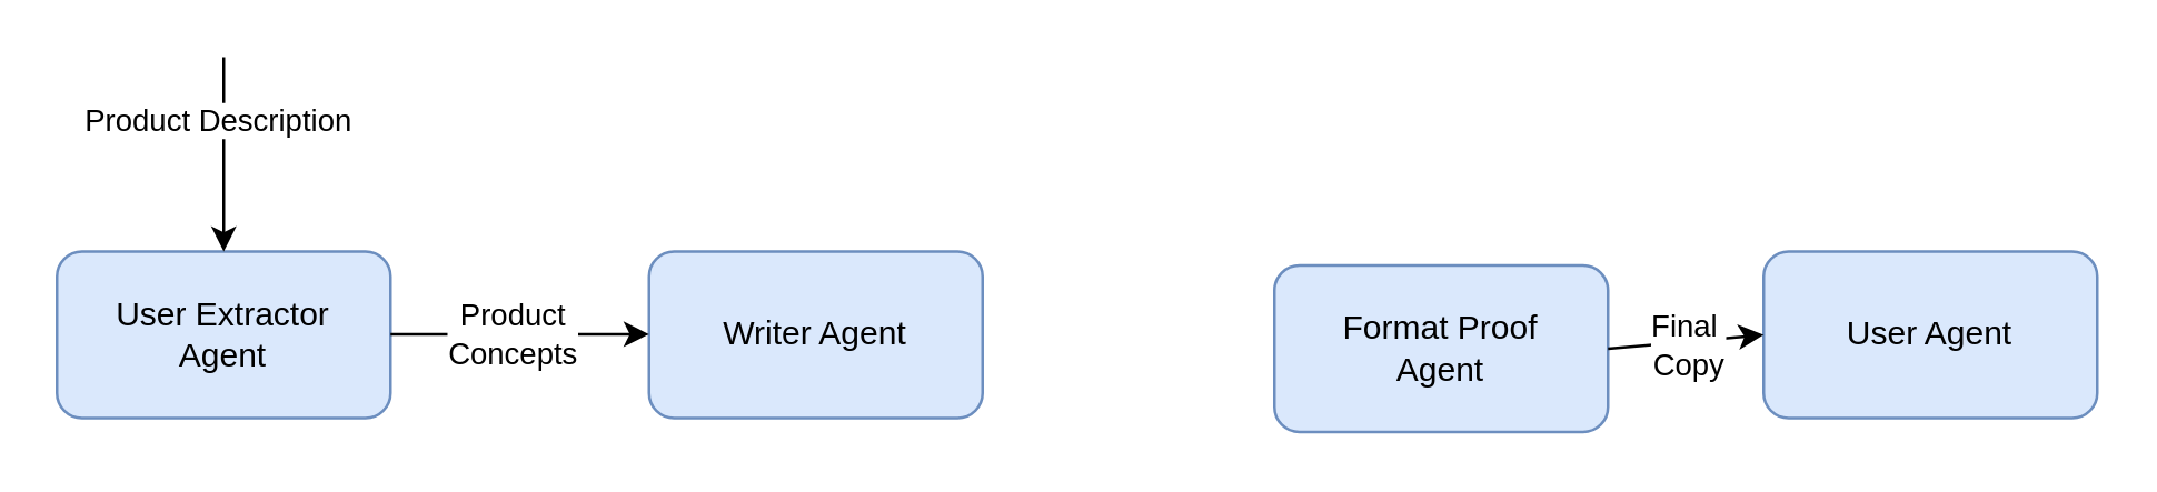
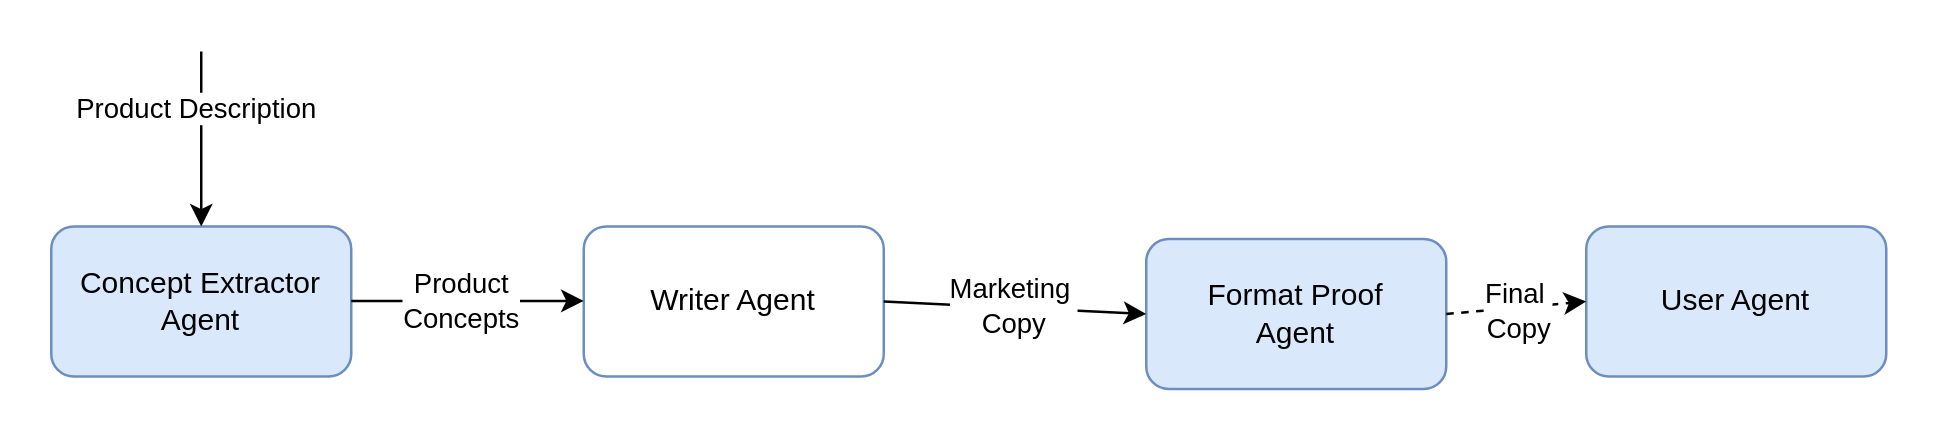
  <mxCell id="0" />
  <mxCell id="1" parent="0" />
- <mxCell id="2" value="User&amp;nbsp;&lt;span style=&quot;background-color: initial;&quot;&gt;Extractor&lt;/span&gt;&lt;div&gt;&lt;span style=&quot;background-color: initial;&quot;&gt;Agent&lt;/span&gt;&lt;/div&gt;" style="rounded=1;whiteSpace=wrap;html=1;fillColor=#dae8fc;strokeColor=#6c8ebf;" vertex="1" parent="1"><mxGeometry x="20" y="90" width="120" height="60" as="geometry" /></mxCell>
- <mxCell id="3" value="&lt;div&gt;Writer Agent&lt;/div&gt;" style="rounded=1;whiteSpace=wrap;html=1;fillColor=#dae8fc;strokeColor=#6c8ebf;" vertex="1" parent="1"><mxGeometry x="233" y="90" width="120" height="60" as="geometry" /></mxCell>
+ <mxCell id="2" value="Concept&amp;nbsp;&lt;span style=&quot;background-color: initial;&quot;&gt;Extractor&lt;/span&gt;&lt;div&gt;&lt;span style=&quot;background-color: initial;&quot;&gt;Agent&lt;/span&gt;&lt;/div&gt;" style="rounded=1;whiteSpace=wrap;html=1;fillColor=#dae8fc;strokeColor=#6c8ebf;" vertex="1" parent="1"><mxGeometry x="20" y="90" width="120" height="60" as="geometry" /></mxCell>
+ <mxCell id="3" value="&lt;div&gt;Writer Agent&lt;/div&gt;" style="rounded=1;whiteSpace=wrap;html=1;fillColor=#ffffff;strokeColor=#6c8ebf;" vertex="1" parent="1"><mxGeometry x="233" y="90" width="120" height="60" as="geometry" /></mxCell>
  <mxCell id="4" value="&lt;div&gt;Format&amp;nbsp;&lt;span style=&quot;background-color: initial;&quot;&gt;Proof&lt;/span&gt;&lt;/div&gt;&lt;div&gt;&lt;span style=&quot;background-color: initial;&quot;&gt;Agent&lt;/span&gt;&lt;/div&gt;" style="rounded=1;whiteSpace=wrap;html=1;fillColor=#dae8fc;strokeColor=#6c8ebf;" vertex="1" parent="1"><mxGeometry x="458" y="95" width="120" height="60" as="geometry" /></mxCell>
  <mxCell id="5" value="&lt;div&gt;User Agent&lt;/div&gt;" style="rounded=1;whiteSpace=wrap;html=1;fillColor=#dae8fc;strokeColor=#6c8ebf;" vertex="1" parent="1"><mxGeometry x="634" y="90" width="120" height="60" as="geometry" /></mxCell>
  <mxCell id="6" value="" style="endArrow=classic;html=1;rounded=0;exitX=1;exitY=0.5;exitDx=0;exitDy=0;entryX=0;entryY=0.5;entryDx=0;entryDy=0;" edge="1" parent="1"><mxGeometry width="50" height="50" relative="1" as="geometry"><mxPoint x="140" y="119.75" as="sourcePoint" /><mxPoint x="233" y="119.75" as="targetPoint" /></mxGeometry></mxCell>
  <mxCell id="7" value="Product&lt;div&gt;Concepts&lt;/div&gt;" style="edgeLabel;html=1;align=center;verticalAlign=middle;resizable=0;points=[];" vertex="1" connectable="0" parent="6"><mxGeometry x="0.183" y="1" relative="1" as="geometry"><mxPoint x="-12" y="1" as="offset" /></mxGeometry></mxCell>
- <mxCell id="10" value="" style="endArrow=classic;html=1;rounded=0;entryX=0;entryY=0.5;entryDx=0;entryDy=0;exitX=1;exitY=0.5;exitDx=0;exitDy=0;" edge="1" parent="1" source="4" target="5"><mxGeometry width="50" height="50" relative="1" as="geometry"><mxPoint x="504" y="125" as="sourcePoint" /><mxPoint x="560" y="119.5" as="targetPoint" /></mxGeometry></mxCell>
+ <mxCell id="8" value="" style="endArrow=classic;html=1;rounded=0;exitX=1;exitY=0.5;exitDx=0;exitDy=0;entryX=0;entryY=0.5;entryDx=0;entryDy=0;" edge="1" parent="1" source="3" target="4"><mxGeometry width="50" height="50" relative="1" as="geometry"><mxPoint x="319" y="116" as="sourcePoint" /><mxPoint x="369" y="66" as="targetPoint" /></mxGeometry></mxCell>
+ <mxCell id="9" value="Marketing&amp;nbsp;&lt;div&gt;Copy&lt;/div&gt;" style="edgeLabel;html=1;align=center;verticalAlign=middle;resizable=0;points=[];" vertex="1" connectable="0" parent="8"><mxGeometry x="-0.308" relative="1" as="geometry"><mxPoint x="16" as="offset" /></mxGeometry></mxCell>
+ <mxCell id="10" value="" style="endArrow=classic;html=1;rounded=0;entryX=0;entryY=0.5;entryDx=0;entryDy=0;exitX=1;exitY=0.5;exitDx=0;exitDy=0;dashed=1;" edge="1" parent="1" source="4" target="5"><mxGeometry width="50" height="50" relative="1" as="geometry"><mxPoint x="504" y="125" as="sourcePoint" /><mxPoint x="560" y="119.5" as="targetPoint" /></mxGeometry></mxCell>
  <mxCell id="11" value="Final&amp;nbsp;&lt;div&gt;Copy&lt;/div&gt;" style="edgeLabel;html=1;align=center;verticalAlign=middle;resizable=0;points=[];" vertex="1" connectable="0" parent="10"><mxGeometry x="-0.426" y="1" relative="1" as="geometry"><mxPoint x="13" y="1" as="offset" /></mxGeometry></mxCell>
  <mxCell id="12" value="" style="endArrow=classic;html=1;rounded=0;entryX=0.5;entryY=0;entryDx=0;entryDy=0;" edge="1" parent="1" target="2"><mxGeometry width="50" height="50" relative="1" as="geometry"><mxPoint x="80" y="20" as="sourcePoint" /><mxPoint x="99" y="46" as="targetPoint" /></mxGeometry></mxCell>
  <mxCell id="13" value="Product Description" style="edgeLabel;html=1;align=center;verticalAlign=middle;resizable=0;points=[];" vertex="1" connectable="0" parent="12"><mxGeometry x="-0.366" y="-3" relative="1" as="geometry"><mxPoint as="offset" /></mxGeometry></mxCell>
